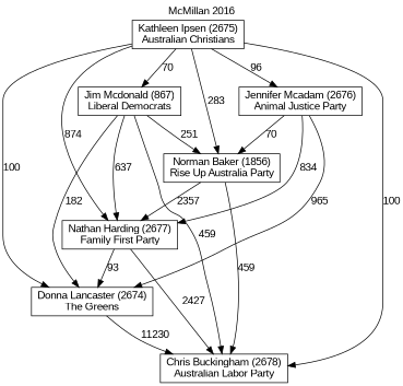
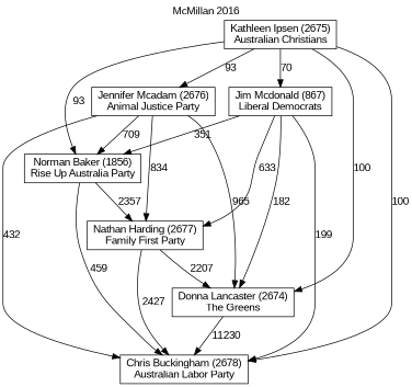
  digraph {
    fontname="Liberation Sans"
    label="McMillan 2016"
    labelloc=t
    mclimit=10
    node [fontname="Liberation Sans" shape=box]
    edge [fontname="Liberation Sans"]
    n1 [label="Nathan Harding (2677)\nFamily First Party"]
    n2 [label="Chris Buckingham (2678)\nAustralian Labor Party"]
    n3 [label="Donna Lancaster (2674)\nThe Greens"]
    n4 [label="Kathleen Ipsen (2675)\nAustralian Christians"]
    n5 [label="Jennifer Mcadam (2676)\nAnimal Justice Party"]
    n6 [label="Jim Mcdonald (867)\nLiberal Democrats"]
    n7 [label="Norman Baker (1856)\nRise Up Australia Party"]
    n1 -> n2 [label=2427]
-   n1 -> n3 [label=93]
+   n1 -> n3 [label=2207]
    n3 -> n2 [label=11230]
-   n4 -> n1 [label=874]
    n4 -> n2 [label=100]
    n4 -> n3 [label=100]
-   n4 -> n5 [label=96]
+   n4 -> n5 [label=93]
    n4 -> n6 [label=70]
-   n4 -> n7 [label=283]
+   n4 -> n7 [label=93]
    n5 -> n1 [label=834]
+   n5 -> n2 [label=432]
    n5 -> n3 [label=965]
-   n5 -> n7 [label=70]
-   n6 -> n1 [label=637]
-   n6 -> n2 [label=459]
+   n5 -> n7 [label=709]
+   n6 -> n1 [label=633]
+   n6 -> n2 [label=199]
    n6 -> n3 [label=182]
-   n6 -> n7 [label=251]
+   n6 -> n7 [label=351]
    n7 -> n1 [label=2357]
    n7 -> n2 [label=459]
  }
